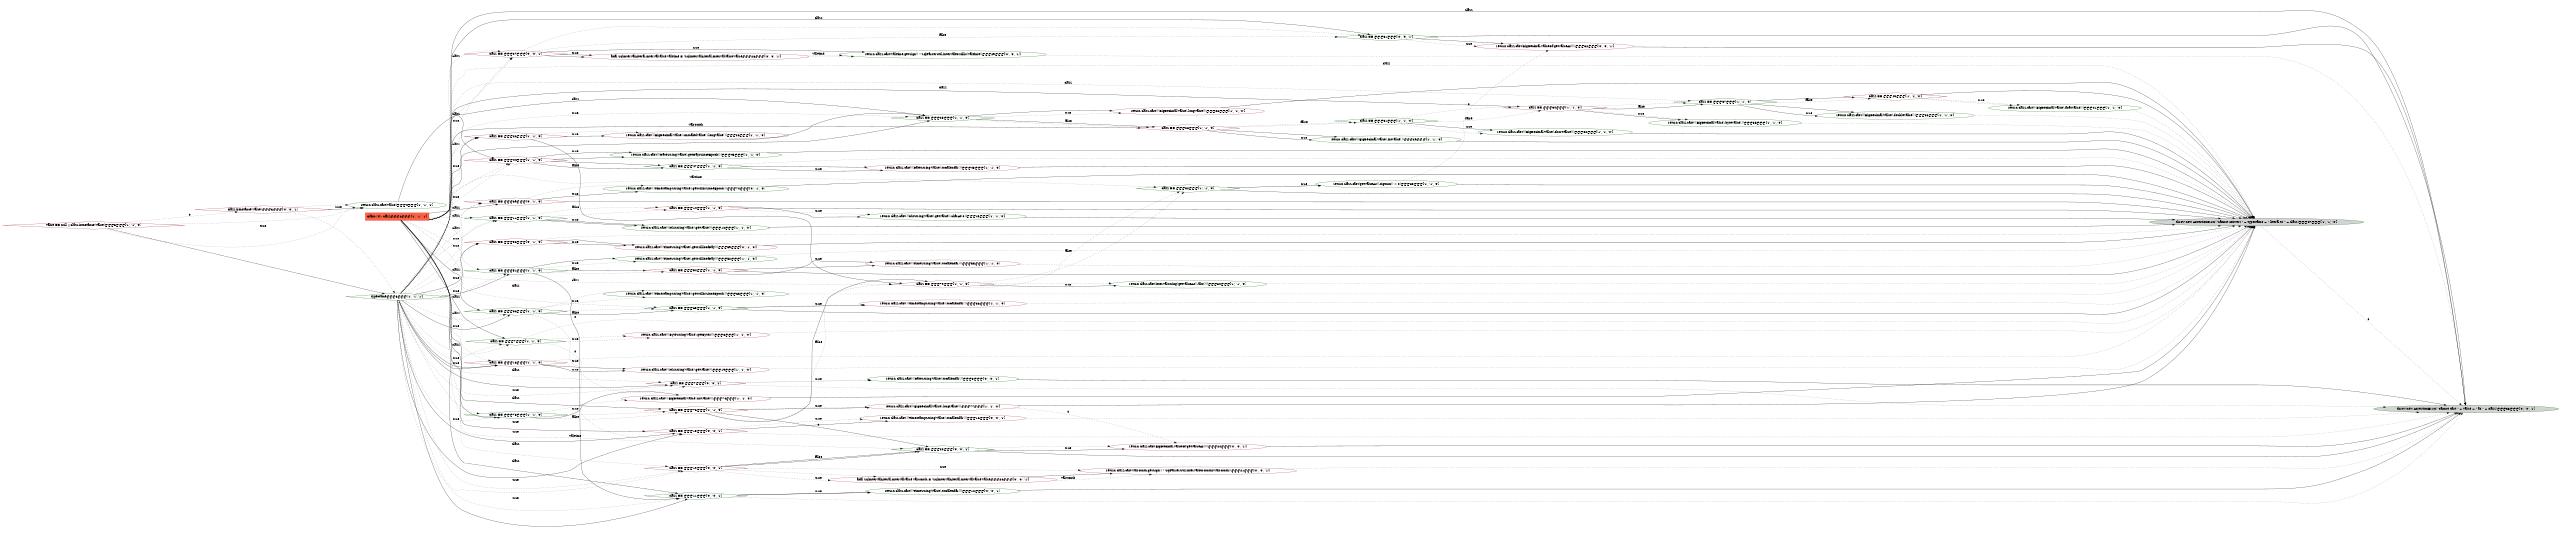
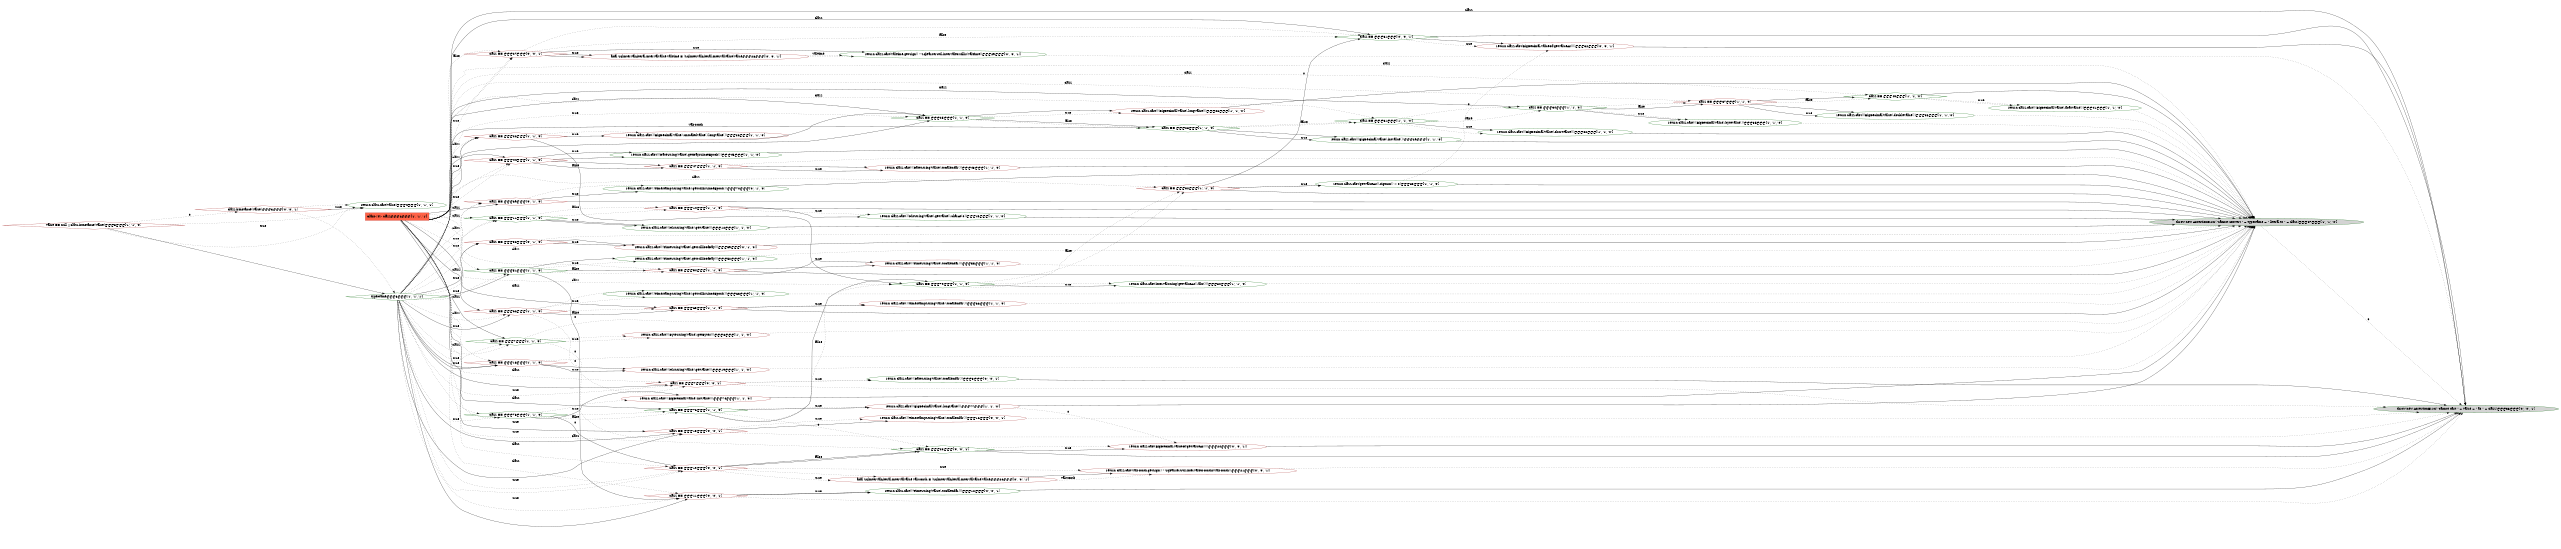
  digraph {
    rankdir=LR
    node [color=brown fillcolor=white shape=ellipse style=filled]
    edge [style=dotted]
-   n1 [label="clazz == @@@79@@@['1', '1', '0']" shape=diamond]
-   n2 [color=darkgreen label="clazz == @@@82@@@['1', '1', '0']" shape=diamond]
+   n1 [color=darkgreen label="clazz == @@@79@@@['1', '1', '0']" shape=diamond]
+   n2 [label="clazz == @@@82@@@['1', '1', '0']" shape=diamond]
    n3 [color=darkgreen label="return clazz.cast(intervalString(getValueAs().abs()))@@@80@@@['1', '1', '0']"]
    n4 [color=darkgreen fillcolor=lightgray label="throw new AssertionError(\"cannot convert \" + typeName + \" literal to \" + clazz)@@@87@@@['1', '1', '0']"]
    n5 [color=darkgreen label="clazz == @@@31@@@['0', '0', '1']" shape=diamond]
    n6 [color=darkgreen label="return clazz.cast(getValueAs().signum() < 0)@@@83@@@['1', '1', '0']"]
    n7 [label="clazz == @@@7@@@['0', '0', '1']" shape=diamond]
    n8 [color=darkgreen label="return clazz.cast(((DateString)value).toCalendar())@@@8@@@['0', '0', '1']"]
    n9 [color=darkgreen fillcolor=lightgray label="throw new AssertionError(\"cannot cast \" + value + \" as \" + clazz)@@@36@@@['0', '0', '1']"]
    n10 [label="value == null || clazz.isInstance(value)@@@3@@@['1', '1', '0']" shape=diamond]
    n11 [color=darkgreen label="typeName@@@6@@@['1', '1', '1']" shape=diamond]
    n12 [color=darkgreen label="return clazz.cast(value)@@@4@@@['1', '1', '1']"]
    n13 [label="clazz.isInstance(value)@@@3@@@['0', '0', '1']" shape=diamond]
    n14 [label="clazz == @@@15@@@['0', '0', '1']" shape=diamond]
    n15 [label="clazz == @@@22@@@['1', '1', '0']" shape=diamond]
    n16 [label="clazz == @@@44@@@['1', '1', '0']" shape=diamond]
    n17 [label="clazz == @@@69@@@['0', '1', '0']" shape=diamond]
    n18 [color=darkgreen label="clazz == @@@11@@@['1', '1', '0']" shape=diamond]
    n19 [label="clazz == @@@27@@@['0', '0', '1']" shape=diamond]
    n20 [color=darkgreen label="clazz == @@@25@@@['1', '1', '0']" shape=diamond]
    n21 [color=darkgreen label="clazz == @@@51@@@['1', '1', '0']" shape=diamond]
-   n22 [color=darkgreen label="clazz == @@@62@@@['1', '1', '0']" shape=diamond]
+   n22 [label="clazz == @@@62@@@['1', '1', '0']" shape=diamond]
    n23 [label="clazz == @@@58@@@['0', '1', '0']" shape=diamond]
    n24 [label="clazz == @@@19@@@['0', '0', '1']" shape=diamond]
-   n25 [color=darkgreen label="clazz == @@@11@@@['0', '0', '1']" shape=diamond]
+   n25 [label="clazz == @@@11@@@['0', '0', '1']" shape=diamond]
    n26 [color=darkgreen label="clazz == @@@7@@@['1', '1', '0']" shape=diamond]
    n27 [label="clazz == @@@18@@@['1', '1', '0']" shape=diamond]
    n28 [color=darkgreen label="clazz == @@@73@@@['1', '1', '0']" shape=diamond]
    n29 [label="return clazz.cast(((TimestampString)value).toCalendar())@@@16@@@['0', '0', '1']"]
    n30 [label="return clazz.cast(((BigDecimal)value).unscaledValue().longValue())@@@23@@@['1', '1', '0']"]
-   n31 [color=darkgreen label="clazz == @@@47@@@['1', '1', '0']" shape=diamond]
+   n31 [label="clazz == @@@47@@@['1', '1', '0']" shape=diamond]
    n32 [color=darkgreen label="return clazz.cast(((DateString)value).getDaysSinceEpoch())@@@45@@@['1', '1', '0']"]
    n33 [color=darkgreen label="return clazz.cast(((TimestampString)value).getMillisSinceEpoch())@@@70@@@['0', '1', '0']"]
    n34 [color=darkgreen label="return clazz.cast(((NlsString)value).getValue())@@@12@@@['1', '1', '0']"]
    n35 [label="clazz == @@@14@@@['1', '1', '0']" shape=diamond]
    n36 [label="final SqlIntervalLiteral.IntervalValue valTime = (SqlIntervalLiteral.IntervalValue)value@@@28@@@['0', '0', '1']"]
    n37 [color=darkgreen label="return clazz.cast(valTime.getSign() * SqlParserUtil.intervalToMillis(valTime))@@@29@@@['0', '0', '1']"]
-   n38 [label="clazz == @@@28@@@['1', '1', '0']" shape=diamond]
+   n38 [color=darkgreen label="clazz == @@@28@@@['1', '1', '0']" shape=diamond]
    n39 [label="return clazz.cast(((BigDecimal)value).longValue())@@@26@@@['1', '1', '0']"]
    n40 [label="clazz == @@@54@@@['1', '1', '0']" shape=diamond]
    n41 [color=darkgreen label="return clazz.cast(((TimeString)value).getMillisOfDay())@@@52@@@['1', '1', '0']"]
-   n42 [color=darkgreen label="clazz == @@@65@@@['1', '1', '0']" shape=diamond]
+   n42 [label="clazz == @@@65@@@['1', '1', '0']" shape=diamond]
    n43 [color=darkgreen label="return clazz.cast(((TimestampString)value).getMillisSinceEpoch())@@@63@@@['1', '1', '0']"]
    n44 [label="return clazz.cast(((TimeString)value).getMillisOfDay())@@@59@@@['0', '1', '0']"]
    n45 [label="return clazz.cast(valMonth.getSign() * SqlParserUtil.intervalToMonths(valMonth))@@@21@@@['0', '0', '1']"]
    n46 [color=darkgreen label="clazz == @@@23@@@['0', '0', '1']" shape=diamond]
    n47 [label="final SqlIntervalLiteral.IntervalValue valMonth = (SqlIntervalLiteral.IntervalValue)value@@@20@@@['0', '0', '1']"]
    n48 [color=darkgreen label="return clazz.cast(((TimeString)value).toCalendar())@@@12@@@['0', '0', '1']"]
    n49 [label="return clazz.cast(((ByteString)value).getBytes())@@@8@@@['1', '1', '0']"]
    n50 [label="return clazz.cast(((NlsString)value).getValue())@@@19@@@['1', '1', '0']"]
    n51 [label="return clazz.cast(((BigDecimal)value).intValue())@@@74@@@['1', '1', '0']"]
-   n52 [label="clazz == @@@76@@@['1', '1', '0']" shape=diamond]
+   n52 [color=darkgreen label="clazz == @@@76@@@['1', '1', '0']" shape=diamond]
    n53 [fillcolor=tomato label="Class<T> clazz@@@2@@@['1', '1', '1']" shape=box]
    n54 [color=darkgreen label="clazz == @@@31@@@['1', '1', '0']" shape=diamond]
-   n55 [label="clazz == @@@34@@@['1', '1', '0']" shape=diamond]
-   n56 [color=darkgreen label="clazz == @@@37@@@['1', '1', '0']" shape=diamond]
-   n57 [label="clazz == @@@40@@@['1', '1', '0']" shape=diamond]
+   n55 [color=darkgreen label="clazz == @@@34@@@['1', '1', '0']" shape=diamond]
+   n56 [label="clazz == @@@37@@@['1', '1', '0']" shape=diamond]
+   n57 [color=darkgreen label="clazz == @@@40@@@['1', '1', '0']" shape=diamond]
    n58 [color=darkgreen label="return clazz.cast(((BigDecimal)value).shortValue())@@@32@@@['1', '1', '0']"]
    n59 [color=darkgreen label="return clazz.cast(((BigDecimal)value).byteValue())@@@35@@@['1', '1', '0']"]
    n60 [label="return clazz.cast(((DateString)value).toCalendar())@@@48@@@['1', '1', '0']"]
    n61 [color=darkgreen label="return clazz.cast(((BigDecimal)value).intValue())@@@29@@@['1', '1', '0']"]
    n62 [color=darkgreen label="return clazz.cast(((BigDecimal)value).doubleValue())@@@38@@@['1', '1', '0']"]
    n63 [label="return clazz.cast(((TimestampString)value).toCalendar())@@@66@@@['1', '1', '0']"]
    n64 [label="return clazz.cast(((BigDecimal)value).longValue())@@@77@@@['1', '1', '0']"]
    n65 [label="return clazz.cast(BigDecimal.valueOf(getValueAs()))@@@24@@@['0', '0', '1']"]
    n66 [color=darkgreen label="return clazz.cast(((NlsString)value).getValue().charAt(0))@@@15@@@['1', '1', '0']"]
    n67 [label="return clazz.cast(BigDecimal.valueOf(getValueAs()))@@@32@@@['0', '0', '1']"]
    n68 [color=darkgreen label="return clazz.cast(((BigDecimal)value).floatValue())@@@41@@@['1', '1', '0']"]
    n69 [label="return clazz.cast(((TimeString)value).toCalendar())@@@55@@@['1', '1', '0']"]
    n1 -> n2
    n1 -> n2 [label=false]
    n1 -> n3 [label=true style=solid]
    n1 -> n3
    n2 -> n4 [style=solid]
+   n2 -> n5 [label=0 style=solid]
    n2 -> n6
    n2 -> n6 [label=true style=solid]
    n3 -> n4
    n4 -> n9 [label=0]
    n5 -> n9 [style=solid]
    n5 -> n67 [style=solid]
    n5 -> n67 [label=true]
    n6 -> n4 [style=solid]
    n6 -> n67 [label=0]
    n7 -> n8
    n7 -> n8 [label=true]
    n7 -> n9
    n8 -> n9 [style=solid]
    n10 -> n11 [style=solid]
    n10 -> n12
    n10 -> n12 [label=true]
    n10 -> n13 [label=0]
    n11 -> n7 [style=solid]
    n11 -> n7 [label=true]
    n11 -> n14 [style=solid]
    n11 -> n14 [label=true style=solid]
    n11 -> n15
    n11 -> n15 [label=true style=solid]
    n11 -> n16
    n11 -> n16 [label=true]
    n11 -> n17
    n11 -> n17 [label=true]
    n11 -> n18
    n11 -> n18 [label=true]
    n11 -> n19
    n11 -> n19 [label=true]
    n11 -> n20 [style=solid]
    n11 -> n20 [label=true]
    n11 -> n21 [label=true style=solid]
    n11 -> n21
    n11 -> n22 [label=true style=solid]
    n11 -> n22
    n11 -> n23
    n11 -> n23 [label=true style=solid]
    n11 -> n24
    n11 -> n24 [label=true]
    n11 -> n25 [label=true]
    n11 -> n25 [style=solid]
    n11 -> n26 [label=true]
    n11 -> n26
    n11 -> n27 [label=true style=solid]
    n11 -> n27 [style=solid]
    n11 -> n28 [label=true]
    n11 -> n28
    n13 -> n11
    n13 -> n12
    n13 -> n12 [label=true style=solid]
    n14 -> n9
    n14 -> n29 [label=true]
    n14 -> n29 [style=solid]
    n15 -> n1 [style=solid]
    n15 -> n30 [label=true style=solid]
    n15 -> n30
    n16 -> n31 [label=false style=solid]
    n16 -> n31 [style=solid]
    n16 -> n32 [label=true style=solid]
    n16 -> n32 [style=solid]
    n17 -> n4 [style=solid]
    n17 -> n33
    n17 -> n33 [label=true style=solid]
    n18 -> n34 [style=solid]
    n18 -> n34 [label=true style=solid]
    n18 -> n35 [label=false]
    n18 -> n35
    n19 -> n5
    n19 -> n5 [label=false]
    n19 -> n36 [style=solid]
    n19 -> n36 [label=true style=solid]
    n19 -> n37 [label=true style=solid]
    n20 -> n38 [label=false style=solid]
    n20 -> n38
    n20 -> n39 [label=true]
    n20 -> n39 [style=solid]
    n21 -> n25 [label=0 style=solid]
    n21 -> n40
    n21 -> n40 [label=false style=solid]
    n21 -> n41 [label=true]
    n21 -> n41 [style=solid]
-   n22 -> n14 [label=true]
+   n22 -> n14 [label=0]
    n22 -> n42
    n22 -> n42 [label=false style=solid]
    n22 -> n43 [label=true]
    n22 -> n43
    n23 -> n4
    n23 -> n44 [label=true style=solid]
    n23 -> n44 [style=solid]
    n24 -> n45 [label=true]
    n24 -> n46 [label=false style=solid]
    n24 -> n46 [style=solid]
    n24 -> n47 [label=true]
    n24 -> n47
    n25 -> n9
    n25 -> n48 [style=solid]
    n25 -> n48 [label=true style=solid]
    n26 -> n4
    n26 -> n7 [label=0]
    n26 -> n49 [label=true]
    n26 -> n49
    n27 -> n4
    n27 -> n50 [style=solid]
    n27 -> n50 [label=true style=solid]
+   n28 -> n24 [label=0 style=solid]
    n28 -> n51 [label=true style=solid]
    n28 -> n51
    n28 -> n52
    n28 -> n52 [label=false]
    n29 -> n9
    n30 -> n20 [style=solid]
    n31 -> n4
    n31 -> n60 [style=solid]
    n31 -> n60 [label=true style=solid]
    n32 -> n4 [style=solid]
    n33 -> n4 [style=solid]
    n34 -> n4 [style=solid]
    n35 -> n4 [style=solid]
    n35 -> n66 [style=solid]
    n35 -> n66 [label=true]
    n36 -> n37
    n36 -> n37 [label=valTime]
    n37 -> n9
    n38 -> n54 [label=false]
    n38 -> n54
    n38 -> n61 [label=true style=solid]
    n38 -> n61 [style=solid]
    n39 -> n4 [style=solid]
    n40 -> n4 [style=solid]
    n40 -> n69 [label=true style=solid]
    n40 -> n69 [style=solid]
    n41 -> n4
    n42 -> n4 [style=solid]
    n42 -> n63 [label=true]
    n42 -> n63 [style=solid]
    n43 -> n4
    n44 -> n4 [style=solid]
    n45 -> n9
    n46 -> n9 [style=solid]
    n46 -> n65
    n46 -> n65 [label=true style=solid]
    n47 -> n45 [label=valMonth]
    n47 -> n45 [style=solid]
    n48 -> n9 [style=solid]
    n49 -> n4
    n50 -> n4
    n51 -> n4 [style=solid]
    n52 -> n1 [label=false]
    n52 -> n1 [style=solid]
-   n52 -> n46 [label=0 style=solid]
+   n52 -> n46 [label=0]
    n52 -> n64 [style=solid]
    n52 -> n64 [label=true]
    n53 -> n1 [label=clazz]
-   n53 -> n2 [label=valTime]
+   n53 -> n2 [label=clazz]
    n53 -> n4 [label=clazz]
    n53 -> n5 [label=clazz style=solid]
    n53 -> n7 [label=clazz]
    n53 -> n9 [label=clazz style=solid]
    n53 -> n14 [label=true style=solid]
    n53 -> n15 [label=clazz]
-   n12 -> n16 [label=clazz style=solid]
+   n53 -> n16 [label=clazz style=solid]
    n53 -> n17 [label=clazz style=solid]
    n53 -> n18 [label=clazz]
-   n53 -> n19 [label=clazz]
+   n53 -> n19 [label=false]
    n53 -> n20 [label=clazz style=solid]
    n53 -> n21 [label=clazz]
    n53 -> n22 [label=clazz style=solid]
    n53 -> n24 [label=clazz]
-   n53 -> n25 [label=clazz style=solid]
+   n53 -> n25 [label=clazz]
    n53 -> n26 [label=clazz style=solid]
    n53 -> n27 [label=clazz]
-   n53 -> n28 [label=clazz style=solid]
+   n53 -> n28 [label=clazz]
    n53 -> n38 [label=valMonth style=solid]
-   n53 -> n42 [label=clazz]
-   n53 -> n46 [label=valTime]
+   n53 -> n40 [label=clazz]
+   n53 -> n42 [label=clazz style=solid]
+   n53 -> n46 [label=clazz]
    n53 -> n52 [label=clazz style=solid]
+   n53 -> n54 [label=clazz]
    n53 -> n55 [label=clazz style=solid]
    n53 -> n56 [label=clazz]
+   n53 -> n57 [label=clazz]
    n54 -> n55
    n54 -> n55 [label=false]
    n54 -> n58
    n54 -> n58 [label=true style=solid]
    n55 -> n56
    n55 -> n56 [label=false style=solid]
    n55 -> n59 [label=true]
    n55 -> n59 [style=solid]
    n56 -> n57 [label=false]
    n56 -> n57 [style=solid]
    n56 -> n62 [label=true style=solid]
    n56 -> n62 [style=solid]
    n57 -> n4 [style=solid]
    n57 -> n68 [label=true]
    n57 -> n68
    n58 -> n4 [style=solid]
    n59 -> n4
    n60 -> n4 [style=solid]
    n61 -> n4 [style=solid]
    n62 -> n4
    n63 -> n4
    n64 -> n4 [style=solid]
    n64 -> n65 [label=0]
    n65 -> n9 [style=solid]
    n66 -> n4 [style=solid]
    n67 -> n9 [style=solid]
    n68 -> n4
    n69 -> n4
  }
